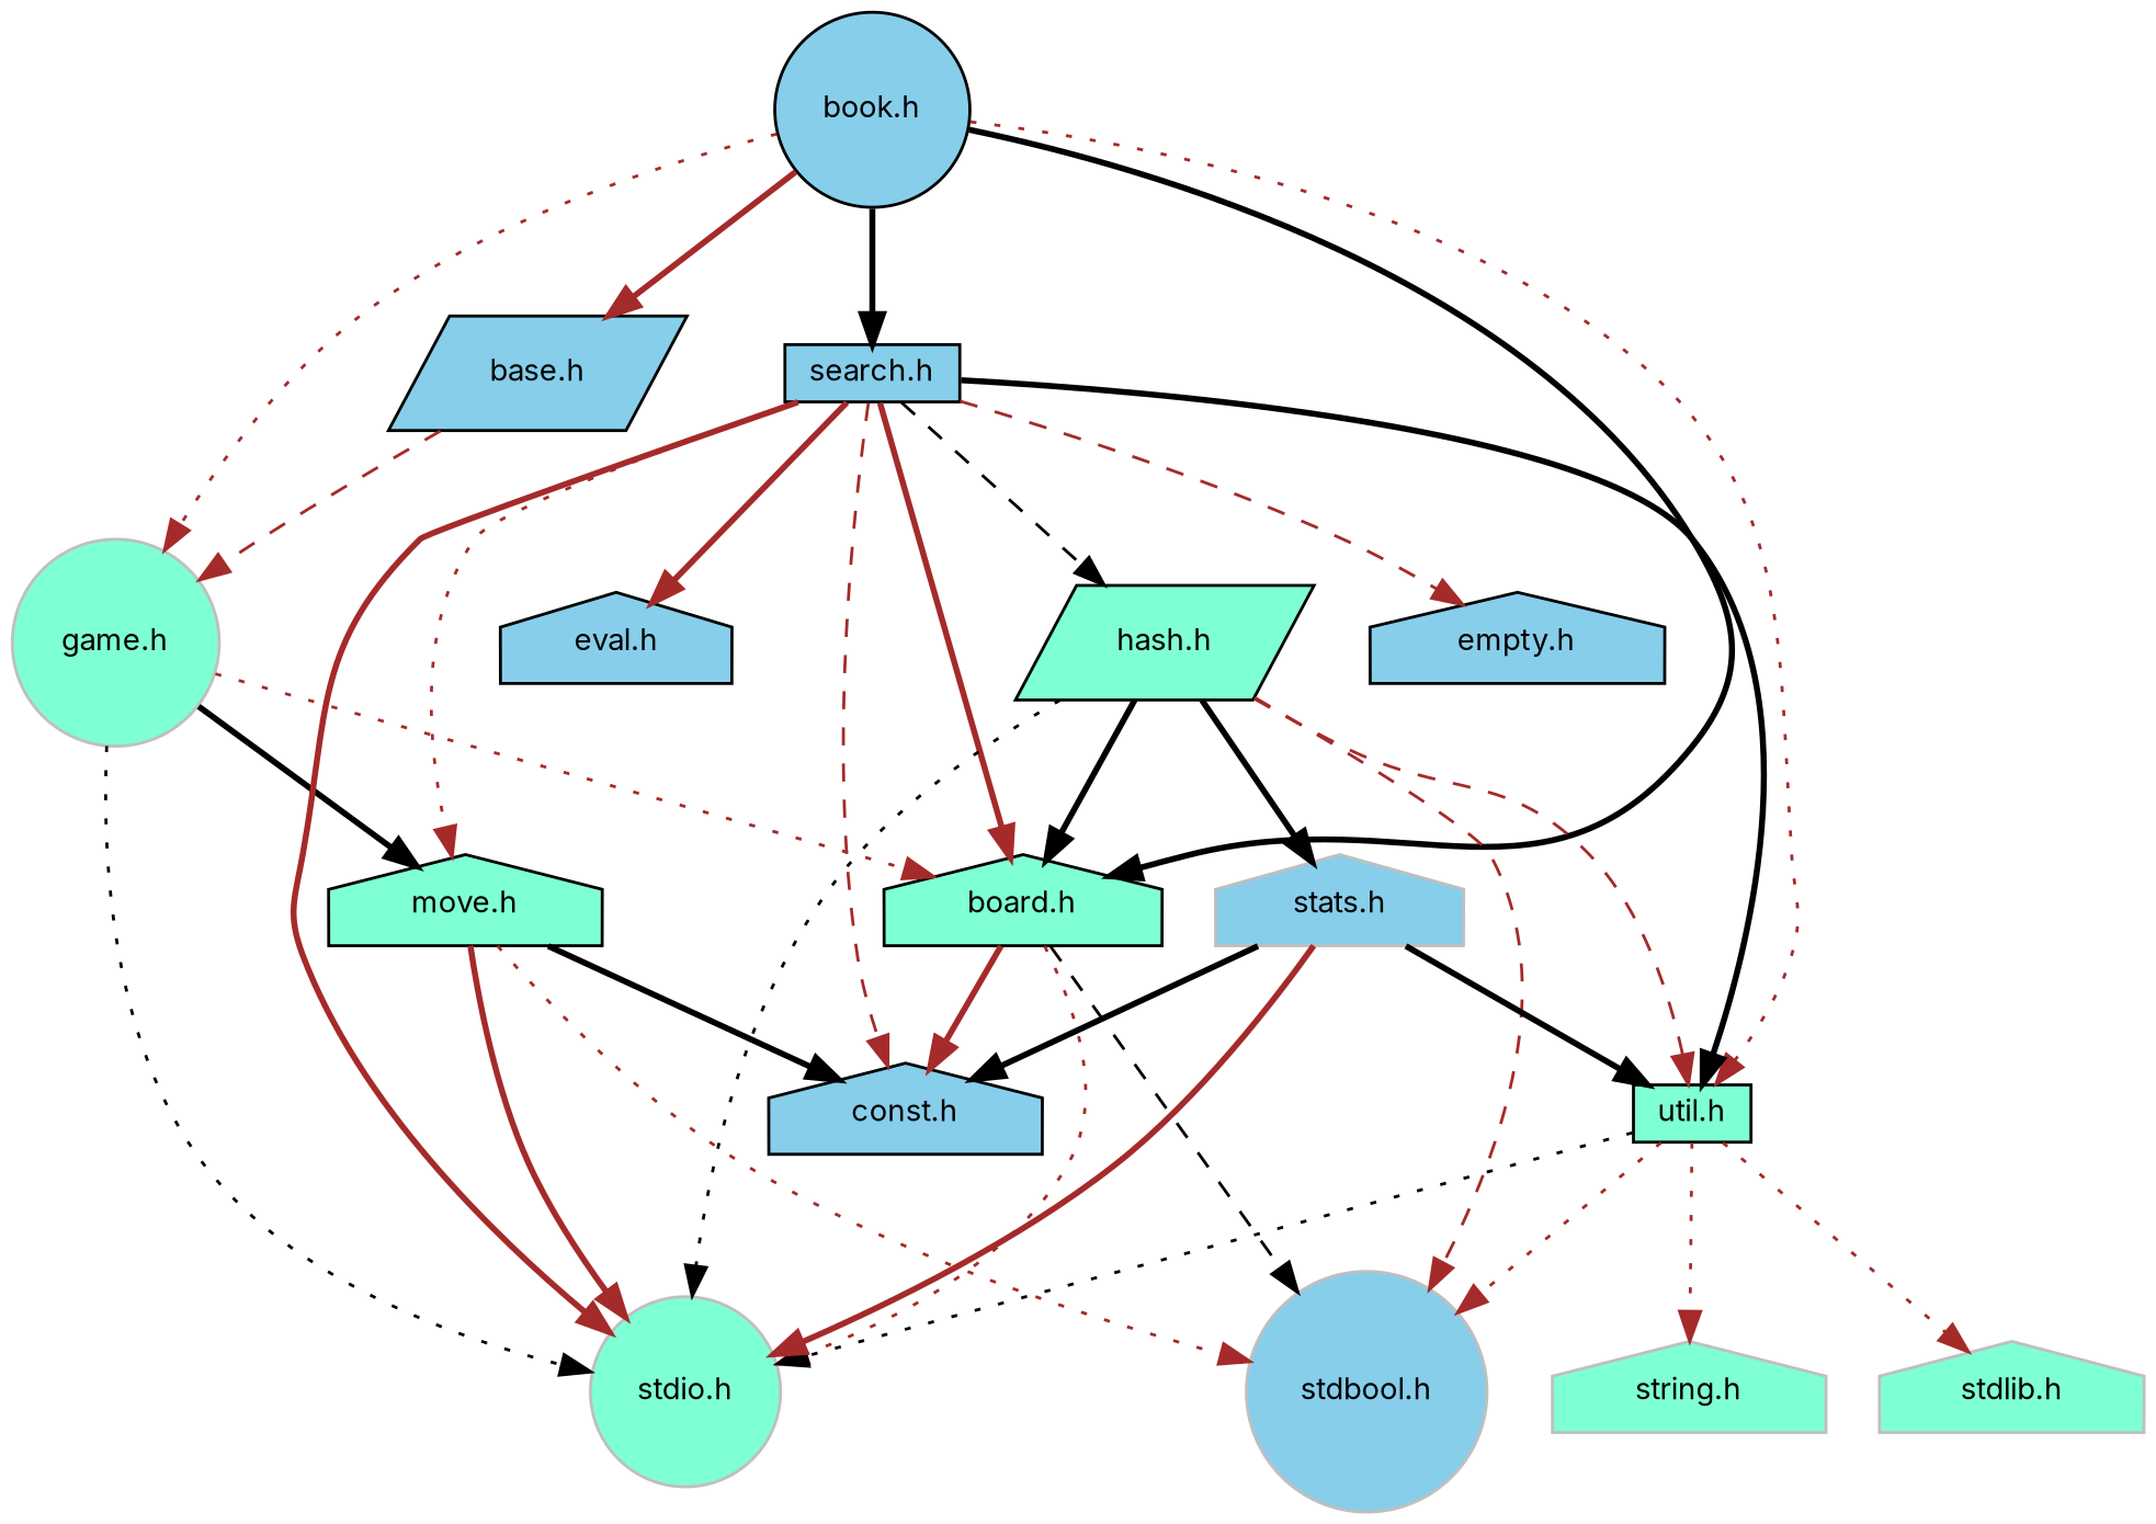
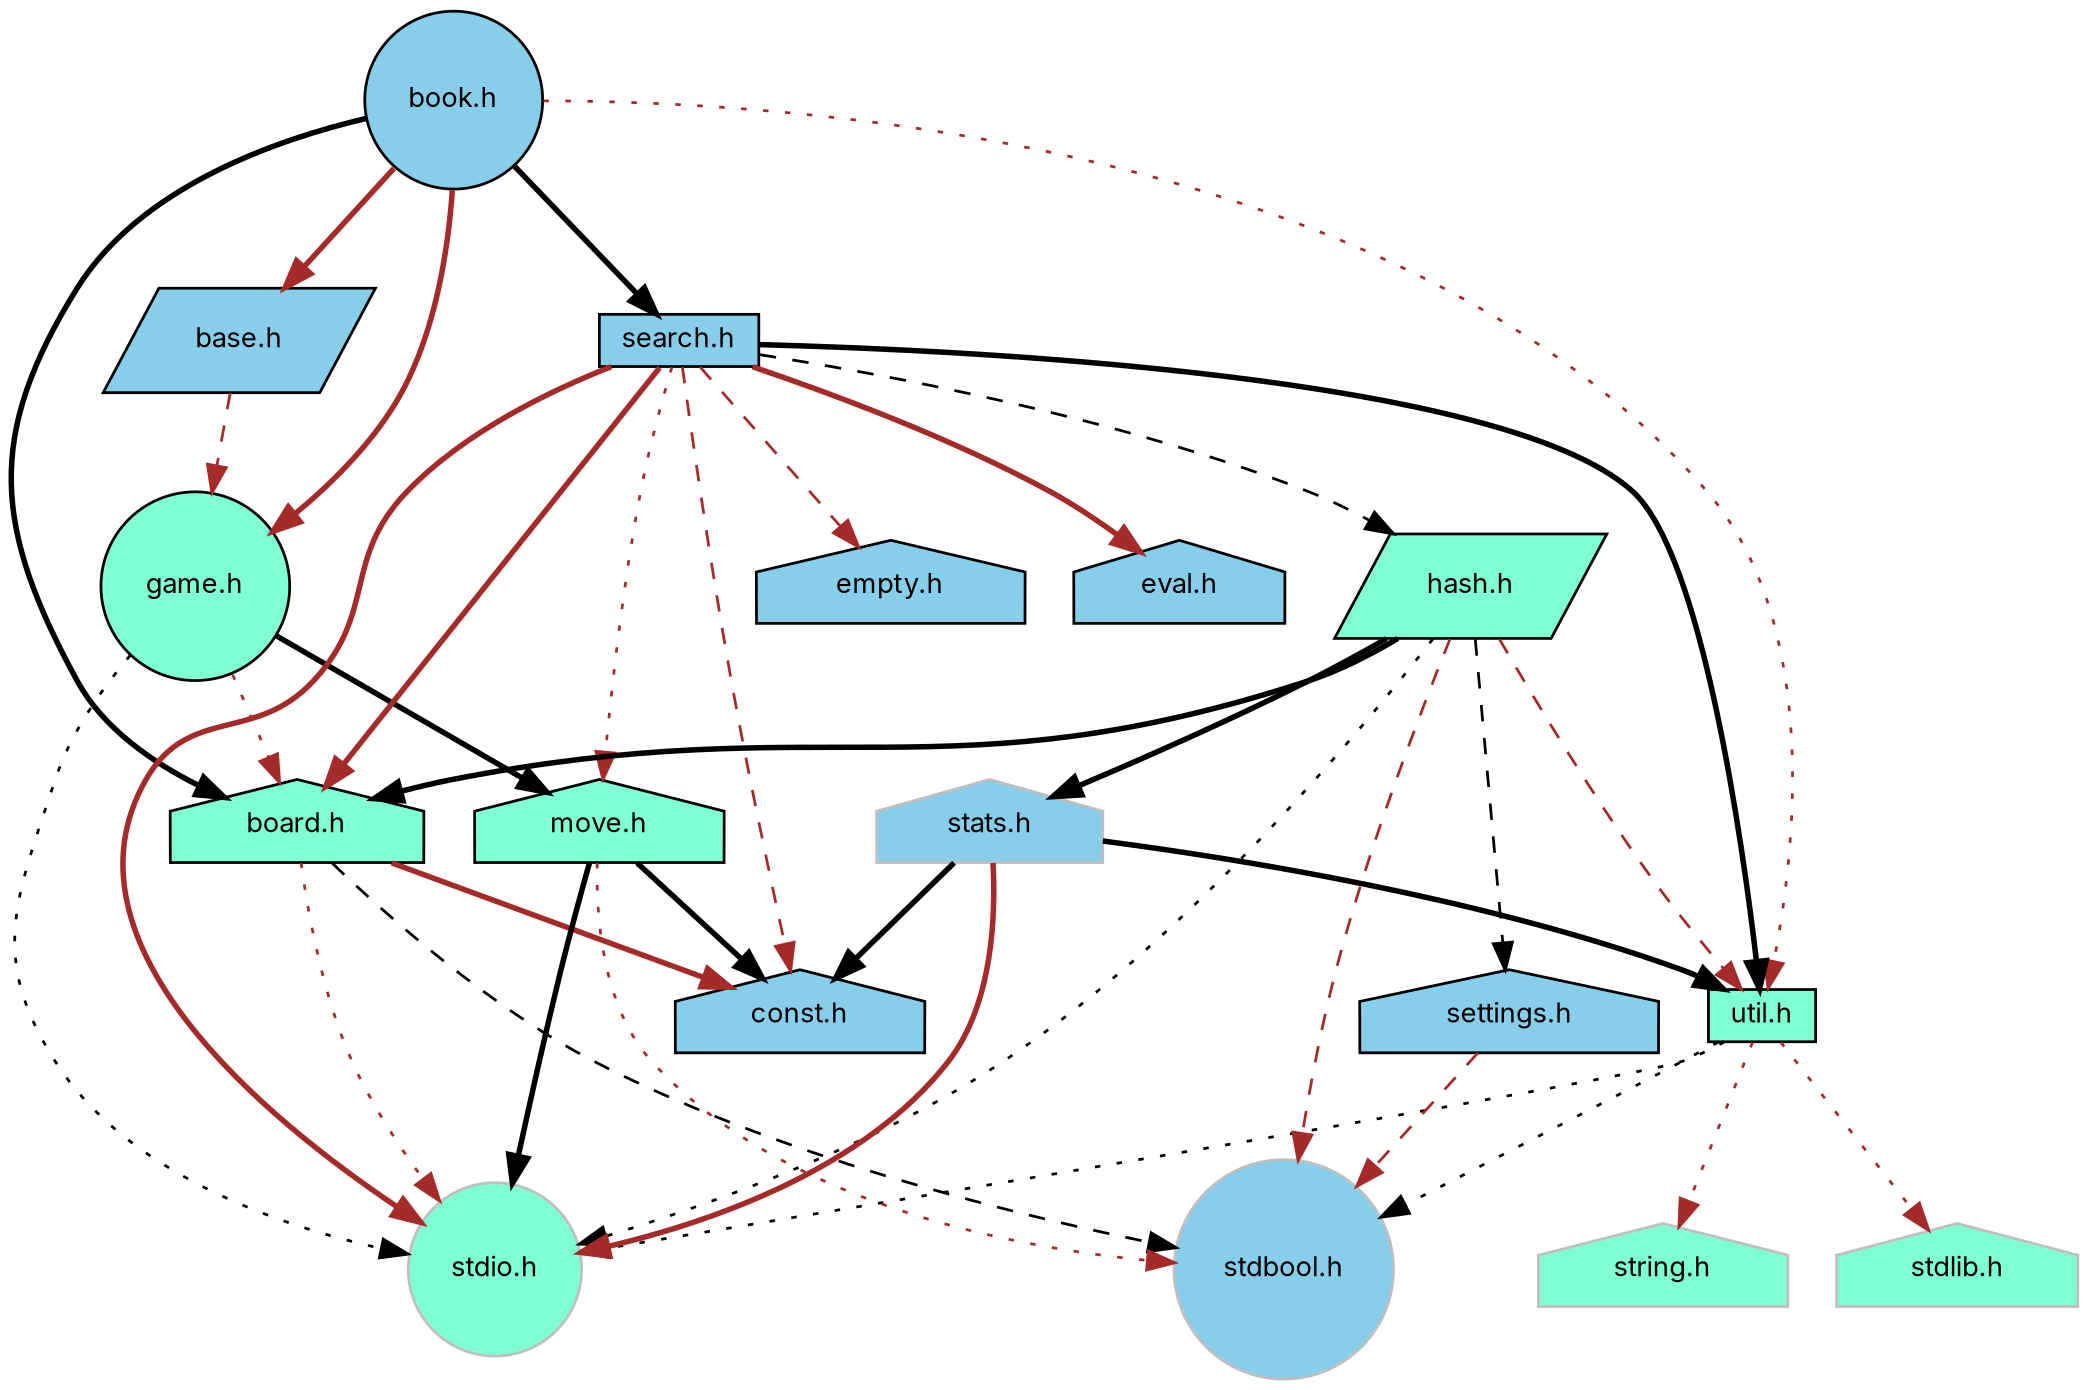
  digraph {
    fontname=Inter
    node [color=black fillcolor=skyblue fontname=Inter fontsize=10 shape=house style=filled]
    edge [color=brown fontname=Inter fontsize=10 labelfontname=FreeSans labelfontsize=10 style=bold]
    n1 [fontcolor=black height=0.2 label="book.h" shape=circle width=0.4]
    n2 [height=0.2 label="base.h" shape=parallelogram width=0.4]
-   n3 [color=grey75 fillcolor=aquamarine height=0.2 label="game.h" shape=circle width=0.4]
+   n3 [fillcolor=aquamarine height=0.2 label="game.h" shape=circle width=0.4]
    n4 [fillcolor=aquamarine height=0.2 label="board.h" width=0.4]
    n5 [height=0.2 label="search.h" shape=box width=0.4]
    n6 [fillcolor=aquamarine height=0.2 label="util.h" shape=box width=0.4]
    n7 [color=grey75 fillcolor=aquamarine height=0.2 label="stdio.h" shape=circle width=0.4]
    n8 [fillcolor=aquamarine height=0.2 label="move.h" width=0.4]
    n9 [color=grey75 height=0.2 label="stdbool.h" shape=circle width=0.4]
    n10 [height=0.2 label="const.h" width=0.4]
    n11 [height=0.2 label="empty.h" width=0.4]
    n12 [height=0.2 label="eval.h" width=0.4]
    n13 [fillcolor=aquamarine height=0.2 label="hash.h" shape=parallelogram width=0.4]
    n14 [color=grey75 fillcolor=aquamarine height=0.2 label="stdlib.h" width=0.4]
    n15 [color=grey75 fillcolor=aquamarine height=0.2 label="string.h" width=0.4]
+   n16 [height=0.2 label="settings.h" width=0.4]
    n17 [color=grey75 height=0.2 label="stats.h" width=0.4]
    n1 -> n2
-   n1 -> n3 [style=dotted]
+   n1 -> n3
    n1 -> n4 [color=black]
    n1 -> n5 [color=black]
    n1 -> n6 [style=dotted]
    n2 -> n3 [style=dashed]
    n3 -> n4 [style=dotted]
    n3 -> n7 [color=black style=dotted]
    n3 -> n8 [color=black]
    n4 -> n7 [style=dotted]
    n4 -> n9 [color=black style=dashed]
    n4 -> n10
    n5 -> n4
    n5 -> n6 [color=black]
    n5 -> n7
    n5 -> n8 [style=dotted]
    n5 -> n10 [style=dashed]
    n5 -> n11 [style=dashed]
    n5 -> n12
    n5 -> n13 [color=black style=dashed]
    n6 -> n7 [color=black style=dotted]
-   n6 -> n9 [style=dotted]
+   n6 -> n9 [color=black style=dotted]
    n6 -> n14 [style=dotted]
    n6 -> n15 [style=dotted]
-   n8 -> n7
+   n8 -> n7 [color=black]
    n8 -> n9 [style=dotted]
    n8 -> n10 [color=black]
    n13 -> n4 [color=black]
    n13 -> n6 [style=dashed]
    n13 -> n7 [color=black style=dotted]
    n13 -> n9 [style=dashed]
+   n13 -> n16 [color=black style=dashed]
    n13 -> n17 [color=black]
+   n16 -> n9 [style=dashed]
    n17 -> n6 [color=black]
    n17 -> n7
    n17 -> n10 [color=black]
  }
